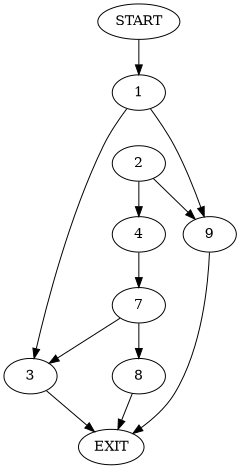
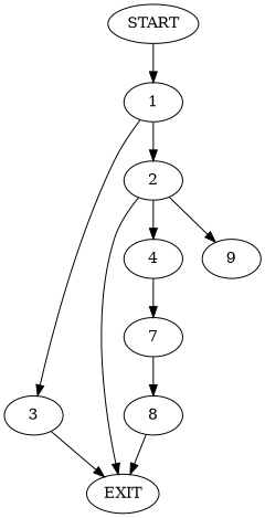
  digraph {
    n1 [label=START]
    1
    2
    3
    n5 [label=EXIT]
    4
    n7 [label=9]
    7
    8
    n1 -> 1
-   1 -> n7
+   1 -> 2
    1 -> 3
    2 -> 4
    2 -> n7
    3 -> n5
    4 -> 7
-   n7 -> n5
-   7 -> 3
+   2 -> n5
    7 -> 8
    8 -> n5
  }
